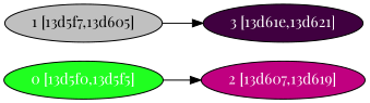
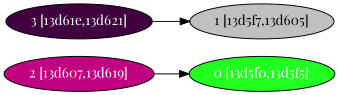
  digraph {
    fontname="Playfair Display"
    rankdir=LR
    node [fontcolor="#ffffff" fontname="Playfair Display" shape=oval style=filled]
    edge [fontname="Playfair Display"]
    n1 [fillcolor="#20FF20" label="0 [13d5f0,13d5f5]"]
    n2 [fillcolor="#C00080" label="2 [13d607,13d619]"]
    n3 [fillcolor="#C0C0C0" fontcolor="#000000" label="1 [13d5f7,13d605]"]
    n4 [fillcolor="#400040" label="3 [13d61e,13d621]"]
-   n1 -> n2
-   n3 -> n4
+   n2 -> n1
+   n4 -> n3
  }
